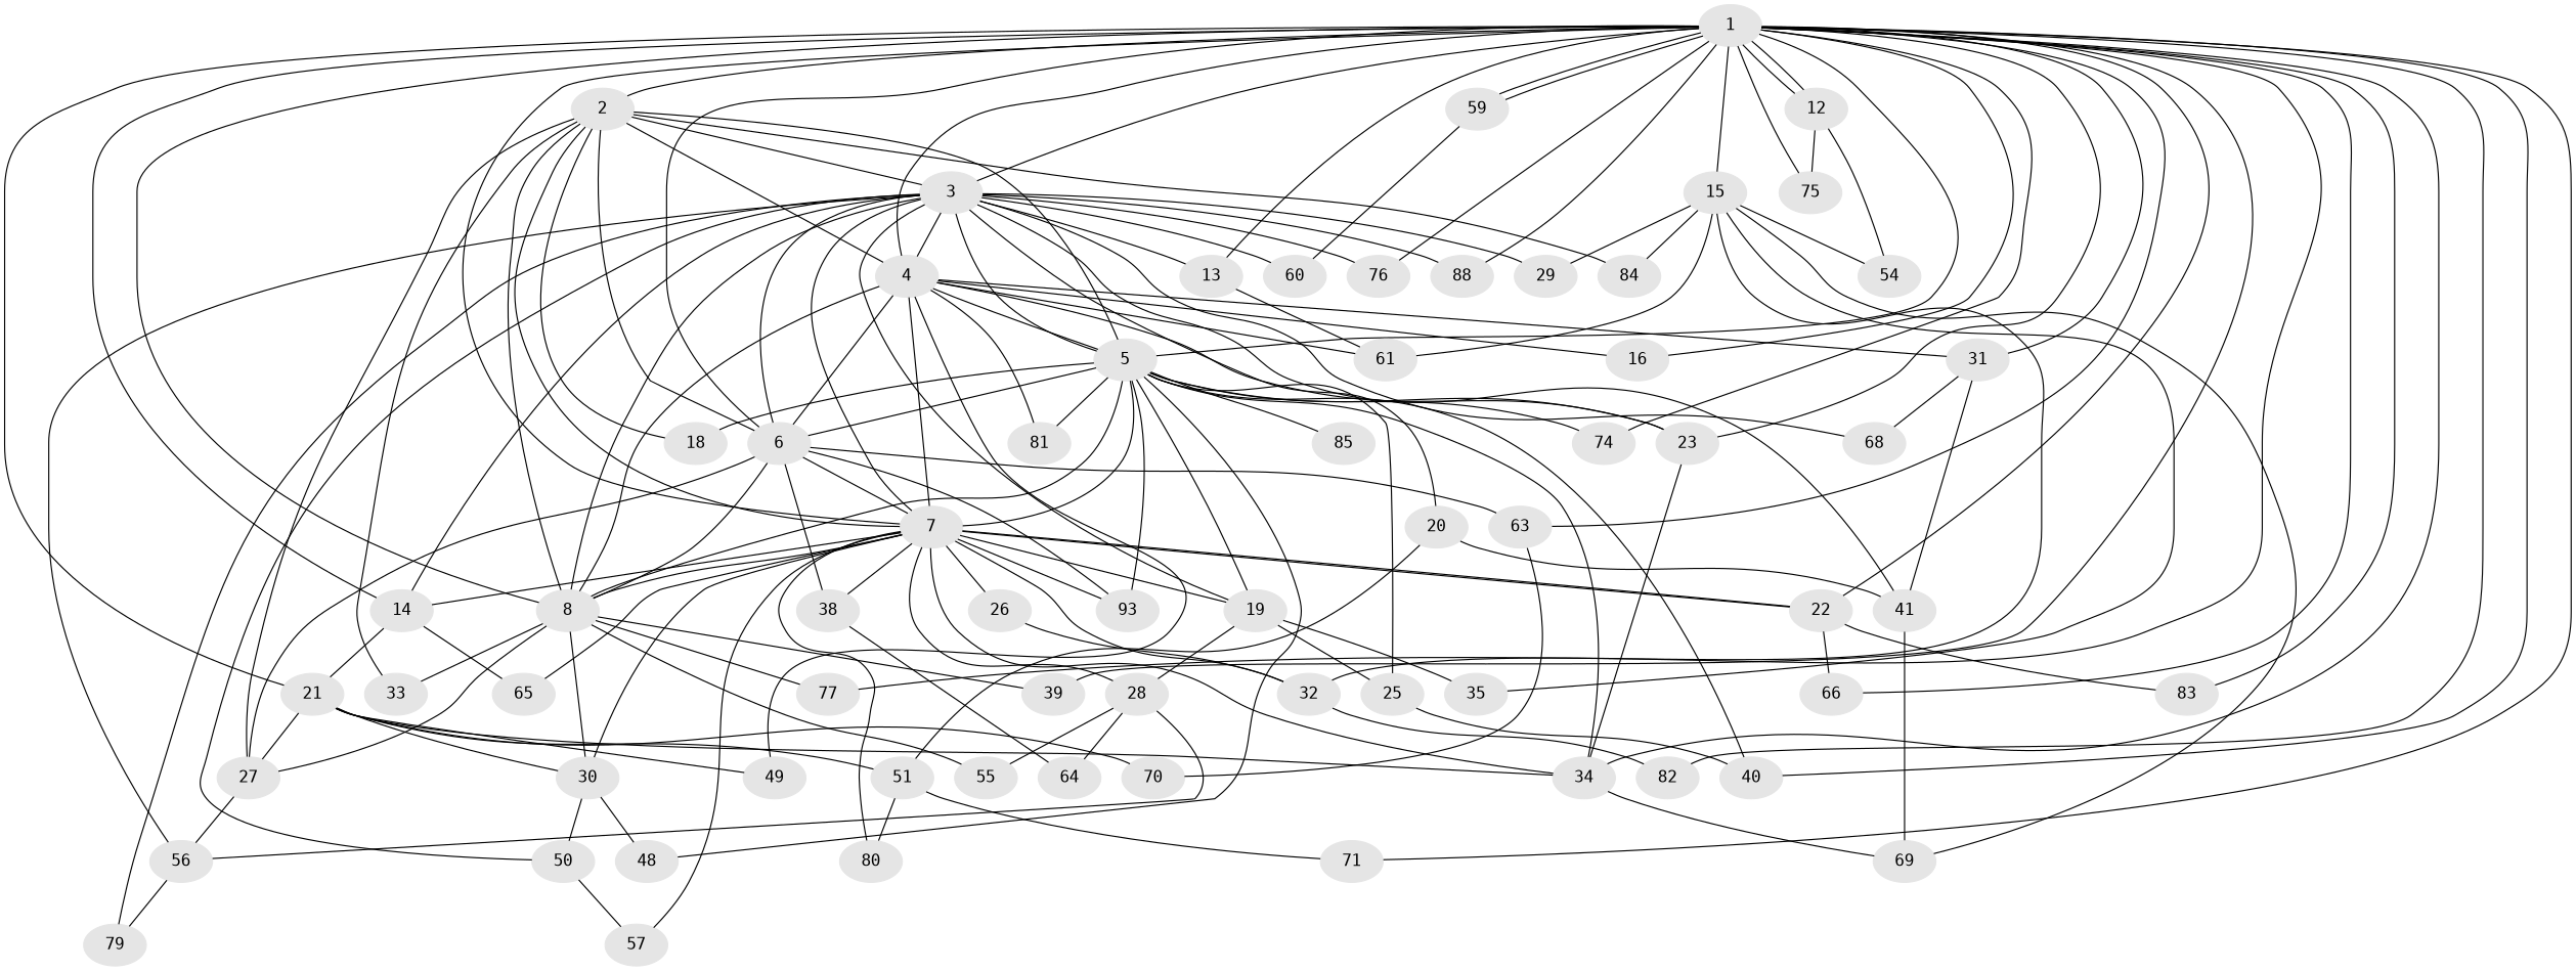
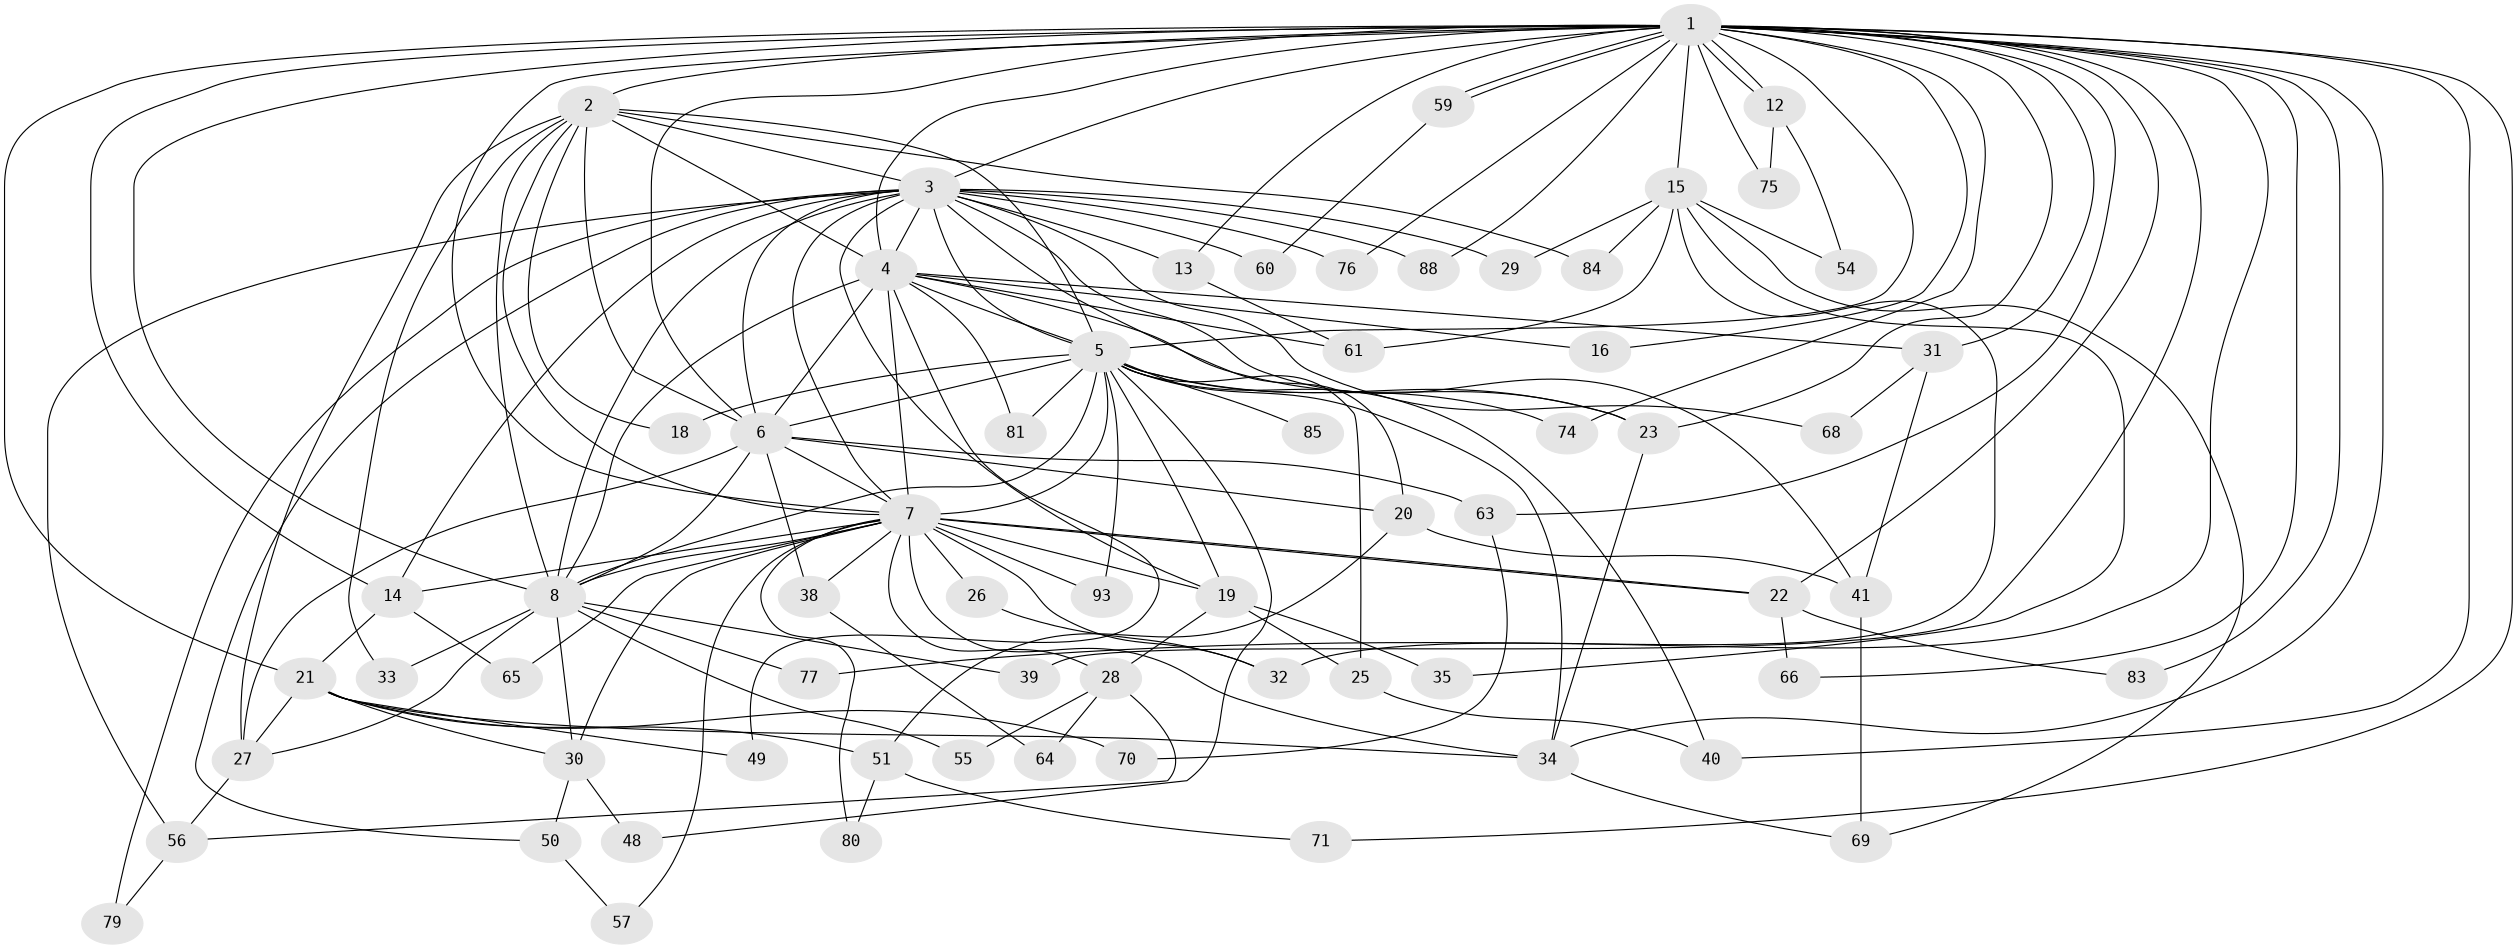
  graph {
    fontname="DejaVu Sans Mono"
    node [color=gray90 fontname="DejaVu Sans Mono" style=filled]
    edge [fontname="DejaVu Sans Mono"]
    1 [super="+9"]
    2 [super="+46"]
    3 [super="+24"]
    4 [super="+11"]
    5 [super="+10"]
    6 [super="+42"]
    7 [super="+72"]
    8 [super="+78"]
    12
    13
    14 [super="+17"]
    15 [super="+73"]
    16
    21 [super="+47"]
    22 [super="+44"]
    23 [super="+86"]
    31
    32 [super="+52"]
    34 [super="+45"]
    39
    40 [super="+58"]
    59
    63
    66
    71
    74
    75
    76
-   82
    83
    88
    18
    27 [super="+62"]
    33
    84
    19 [super="+67"]
    20
    29
    41 [super="+43"]
    50
    56
    60
    68
    79
    49
    81
    61
    25
    48
    n50 [label=93]
    85
    38 [super="+87"]
    26 [super="+37"]
    28
    30 [super="+36"]
    57
    65
    80
    55
    77
    54
    35
    69
    51
    70
    64
    1 -- 2 [weight=2]
    1 -- 3 [weight=2]
    1 -- 4 [weight=2]
    1 -- 5 [weight=4]
    1 -- 6 [weight=3]
    1 -- 7 [weight=2]
    1 -- 8 [weight=2]
    1 -- 12
    1 -- 12
    1 -- 13
    1 -- 14
    1 -- 15
    1 -- 16
    1 -- 21
    1 -- 22
    1 -- 23
    1 -- 31
    1 -- 32
    1 -- 34
    1 -- 39
    1 -- 40
    1 -- 59
    1 -- 59
    1 -- 63
    1 -- 66
    1 -- 71
    1 -- 74
    1 -- 75
    1 -- 76
-   1 -- 82
    1 -- 83
    1 -- 88
    2 -- 3
    2 -- 4
    2 -- 5 [weight=2]
    2 -- 6
    2 -- 7
    2 -- 8
    2 -- 18
    2 -- 27
    2 -- 33
    2 -- 84
    3 -- 4
    3 -- 5 [weight=2]
    3 -- 6
    3 -- 7
    3 -- 8
    3 -- 13
    3 -- 14
    3 -- 76
    3 -- 88
    3 -- 19
    3 -- 20
    3 -- 29
    3 -- 41
    3 -- 50
    3 -- 56
    3 -- 60
    3 -- 68
    3 -- 79
    4 -- 5 [weight=2]
    4 -- 6
    4 -- 7
    4 -- 8 [weight=2]
    4 -- 16
    4 -- 23
    4 -- 31
    4 -- 49
    4 -- 81
    4 -- 61
    5 -- 6 [weight=2]
    5 -- 7 [weight=2]
    5 -- 8 [weight=2]
    5 -- 23
    5 -- 34
    5 -- 40
    5 -- 74
    5 -- 18
    5 -- 19
    5 -- 81
    5 -- 25
    5 -- 48
    5 -- n50
    5 -- 85 [weight=2]
    6 -- 7
    6 -- 8
    6 -- 63
    6 -- 27
-   6 -- n50
+   6 -- 20
    6 -- 38
    7 -- 8
    7 -- 14
    7 -- 22
    7 -- 22
    7 -- 32
    7 -- 34
    7 -- 19
    7 -- n50
    7 -- 38
    7 -- 26
    7 -- 28
    7 -- 30
    7 -- 57
    7 -- 65
    7 -- 80
    8 -- 39
    8 -- 27
    8 -- 33
    8 -- 30
    8 -- 55
    8 -- 77
    12 -- 75
    12 -- 54
    13 -- 61
    14 -- 21
    14 -- 65
    15 -- 84
    15 -- 29
    15 -- 61
    15 -- 77
    15 -- 54
    15 -- 35
    15 -- 69
    21 -- 34
    21 -- 27
    21 -- 49
    21 -- 30
    21 -- 51
    21 -- 70
    22 -- 66
    22 -- 83
    23 -- 34
    31 -- 41
    31 -- 68
-   32 -- 82
    34 -- 69
    59 -- 60
    63 -- 70
    27 -- 56
    19 -- 25
    19 -- 28
    19 -- 35
    20 -- 41
    20 -- 51
    41 -- 69
    50 -- 57
    56 -- 79
    25 -- 40
    38 -- 64
    26 -- 32
    28 -- 56
    28 -- 55
    28 -- 64
    30 -- 50
    30 -- 48
    51 -- 71
    51 -- 80
  }
